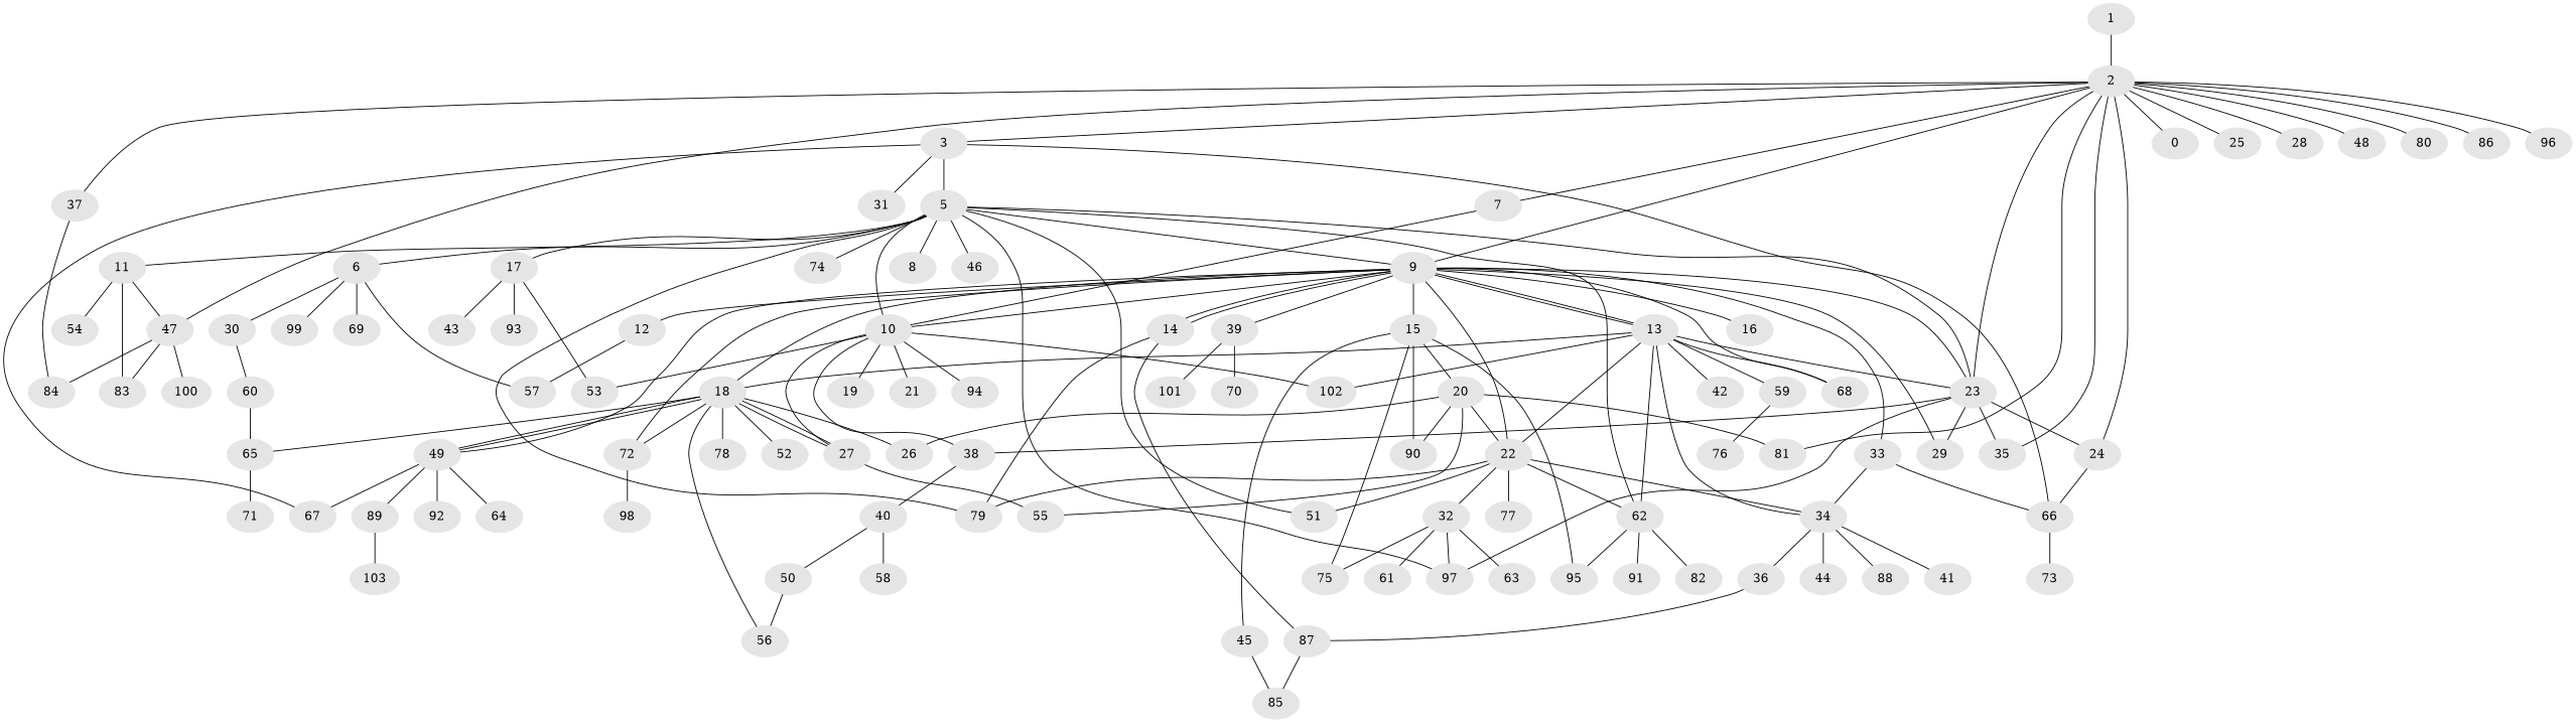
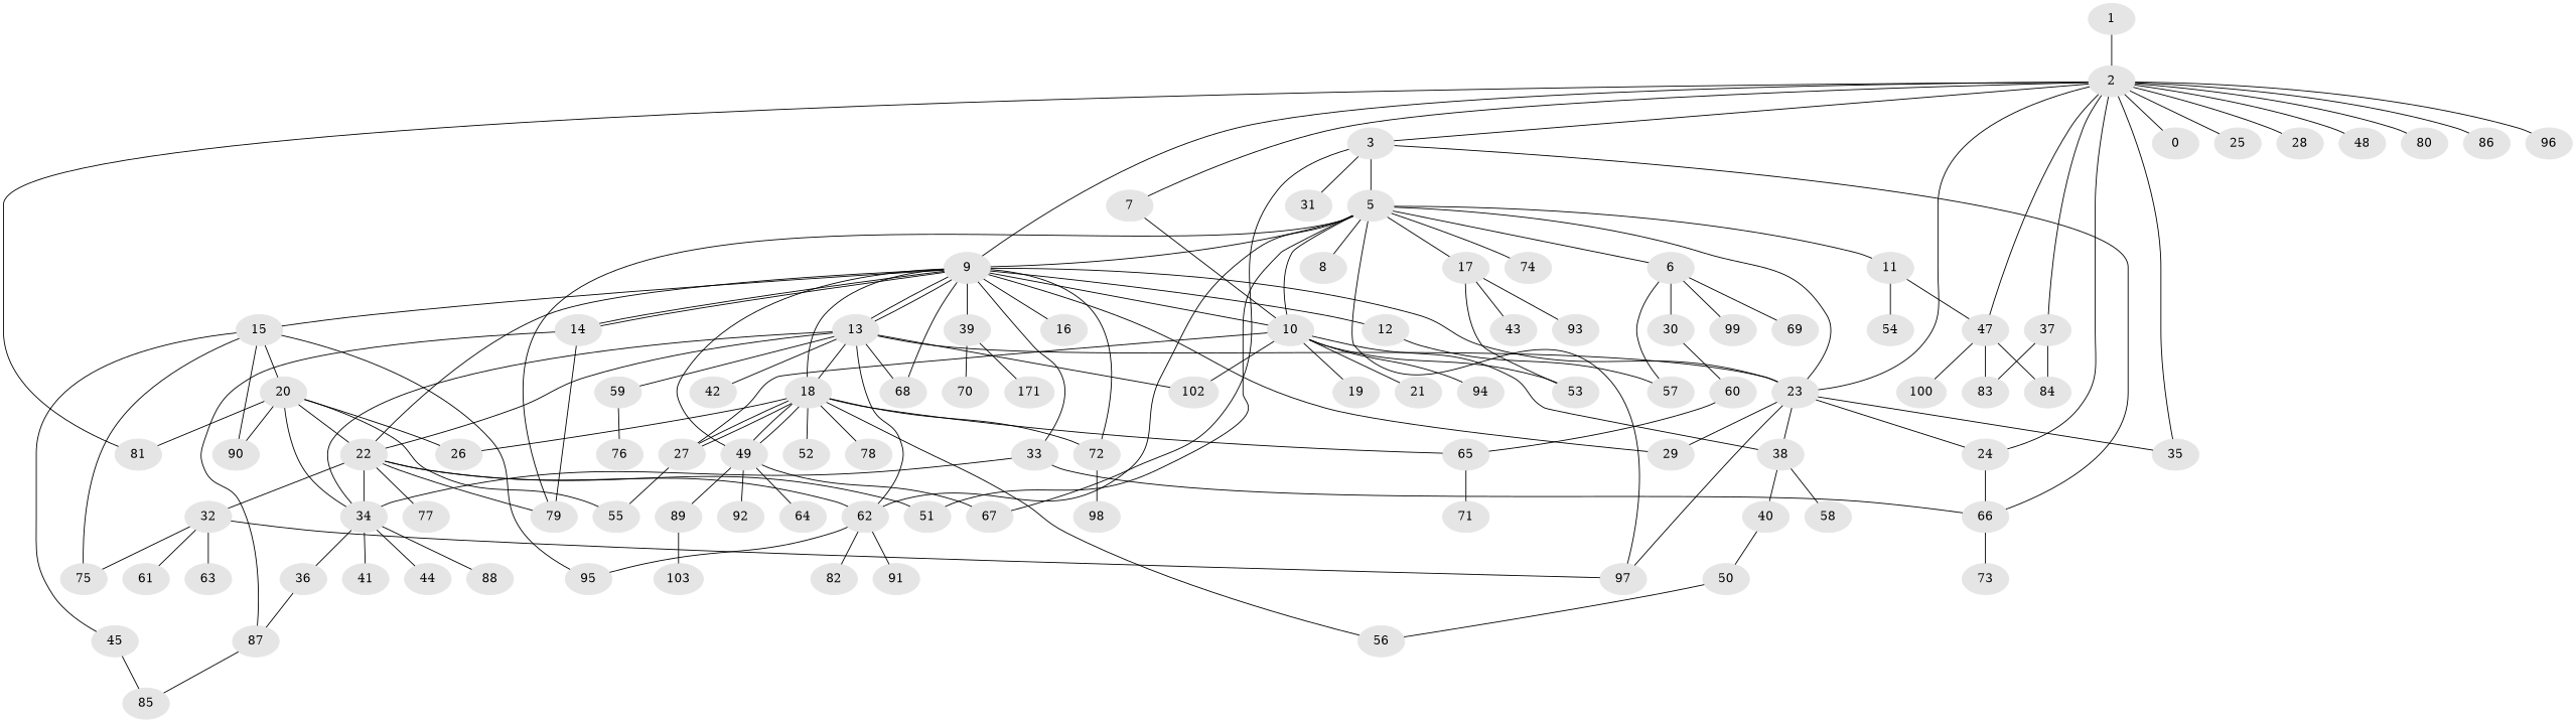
  graph {
    node [color=gray90 style=filled]
    1
    2
    3
    n4 [label=0]
    7
    9
    23
    24
    25
    28
    35
    37
    47
    48
    80
    81
    86
    96
    5
    31
    66
    67
    10
    12
    13
    14
    15
    16
    18
    22
    29
    33
    39
    49
    68
    72
    97
    38
    84
    83
    100
    6
    8
    11
    17
-   46
    51
    62
    74
    79
    73
    30
    57
    69
    99
    19
    21
    27
    53
    94
    102
    54
    43
    93
    95
    82
    91
    60
    34
    42
    59
    87
    20
    45
    75
    90
    26
    52
    56
    65
    78
    32
    77
    70
-   101
+   101 [label=171]
    64
    89
    92
    98
    55
    40
    58
    36
    41
    44
    88
    76
    85
    71
    61
    63
    50
    103
    1 -- 2
    2 -- 3
    2 -- n4
    2 -- 7
    2 -- 9
    2 -- 23
    2 -- 24
    2 -- 25
    2 -- 28
    2 -- 35
    2 -- 37
    2 -- 47
    2 -- 48
    2 -- 80
    2 -- 81
    2 -- 86
    2 -- 96
    3 -- 5
    3 -- 31
    3 -- 66
    3 -- 67
    7 -- 10
    9 -- 23
    9 -- 10
    9 -- 12
    9 -- 13
    9 -- 13
    9 -- 14
    9 -- 14
    9 -- 15
    9 -- 16
    9 -- 18
    9 -- 22
    9 -- 29
    9 -- 33
    9 -- 39
    9 -- 49
    9 -- 68
    9 -- 72
    23 -- 24
    23 -- 35
    23 -- 29
    23 -- 97
    23 -- 38
    24 -- 66
    37 -- 84
    47 -- 84
    47 -- 83
    47 -- 100
    5 -- 9
    5 -- 23
    5 -- 10
    5 -- 97
    5 -- 6
    5 -- 8
    5 -- 11
    5 -- 17
-   5 -- 46
    5 -- 51
    5 -- 62
    5 -- 74
    5 -- 79
    66 -- 73
    10 -- 38
    10 -- 19
    10 -- 21
    10 -- 27
    10 -- 53
    10 -- 94
    10 -- 102
    12 -- 57
    13 -- 23
    13 -- 18
    13 -- 22
    13 -- 68
    13 -- 62
    13 -- 102
    13 -- 34
    13 -- 42
    13 -- 59
    14 -- 79
    14 -- 87
    15 -- 95
    15 -- 20
    15 -- 45
    15 -- 75
    15 -- 90
    18 -- 49
    18 -- 49
    18 -- 72
    18 -- 27
    18 -- 27
    18 -- 26
    18 -- 52
    18 -- 56
    18 -- 65
    18 -- 78
    22 -- 51
    22 -- 62
    22 -- 79
    22 -- 34
    22 -- 32
    22 -- 77
    33 -- 66
    33 -- 34
    39 -- 70
    39 -- 101
    49 -- 67
    49 -- 64
    49 -- 89
    49 -- 92
    72 -- 98
    38 -- 40
-   40 -- 58
+   38 -- 58
    6 -- 30
    6 -- 57
    6 -- 69
    6 -- 99
    11 -- 47
-   11 -- 83
+   37 -- 83
    11 -- 54
    17 -- 53
    17 -- 43
    17 -- 93
    62 -- 95
    62 -- 82
    62 -- 91
    30 -- 60
    27 -- 55
    60 -- 65
    34 -- 36
    34 -- 41
    34 -- 44
    34 -- 88
    59 -- 76
    87 -- 85
    20 -- 81
    20 -- 22
+   20 -- 34
    20 -- 90
    20 -- 26
    20 -- 55
    45 -- 85
    65 -- 71
    32 -- 97
    32 -- 75
    32 -- 61
    32 -- 63
    89 -- 103
    40 -- 50
    36 -- 87
    50 -- 56
  }
